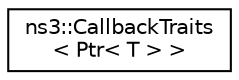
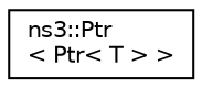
  digraph {
    rankdir=LR
-   n1 [color=black fillcolor=white fontname=Helvetica fontsize=10 height=0.2 label="ns3::CallbackTraits\l\< Ptr\< T \> \>" shape=record style=filled width=0.4]
+   n1 [color=black fillcolor=white fontname=Helvetica fontsize=10 height=0.2 label="ns3::Ptr\l\< Ptr\< T \> \>" shape=record style=filled width=0.4]
  }
